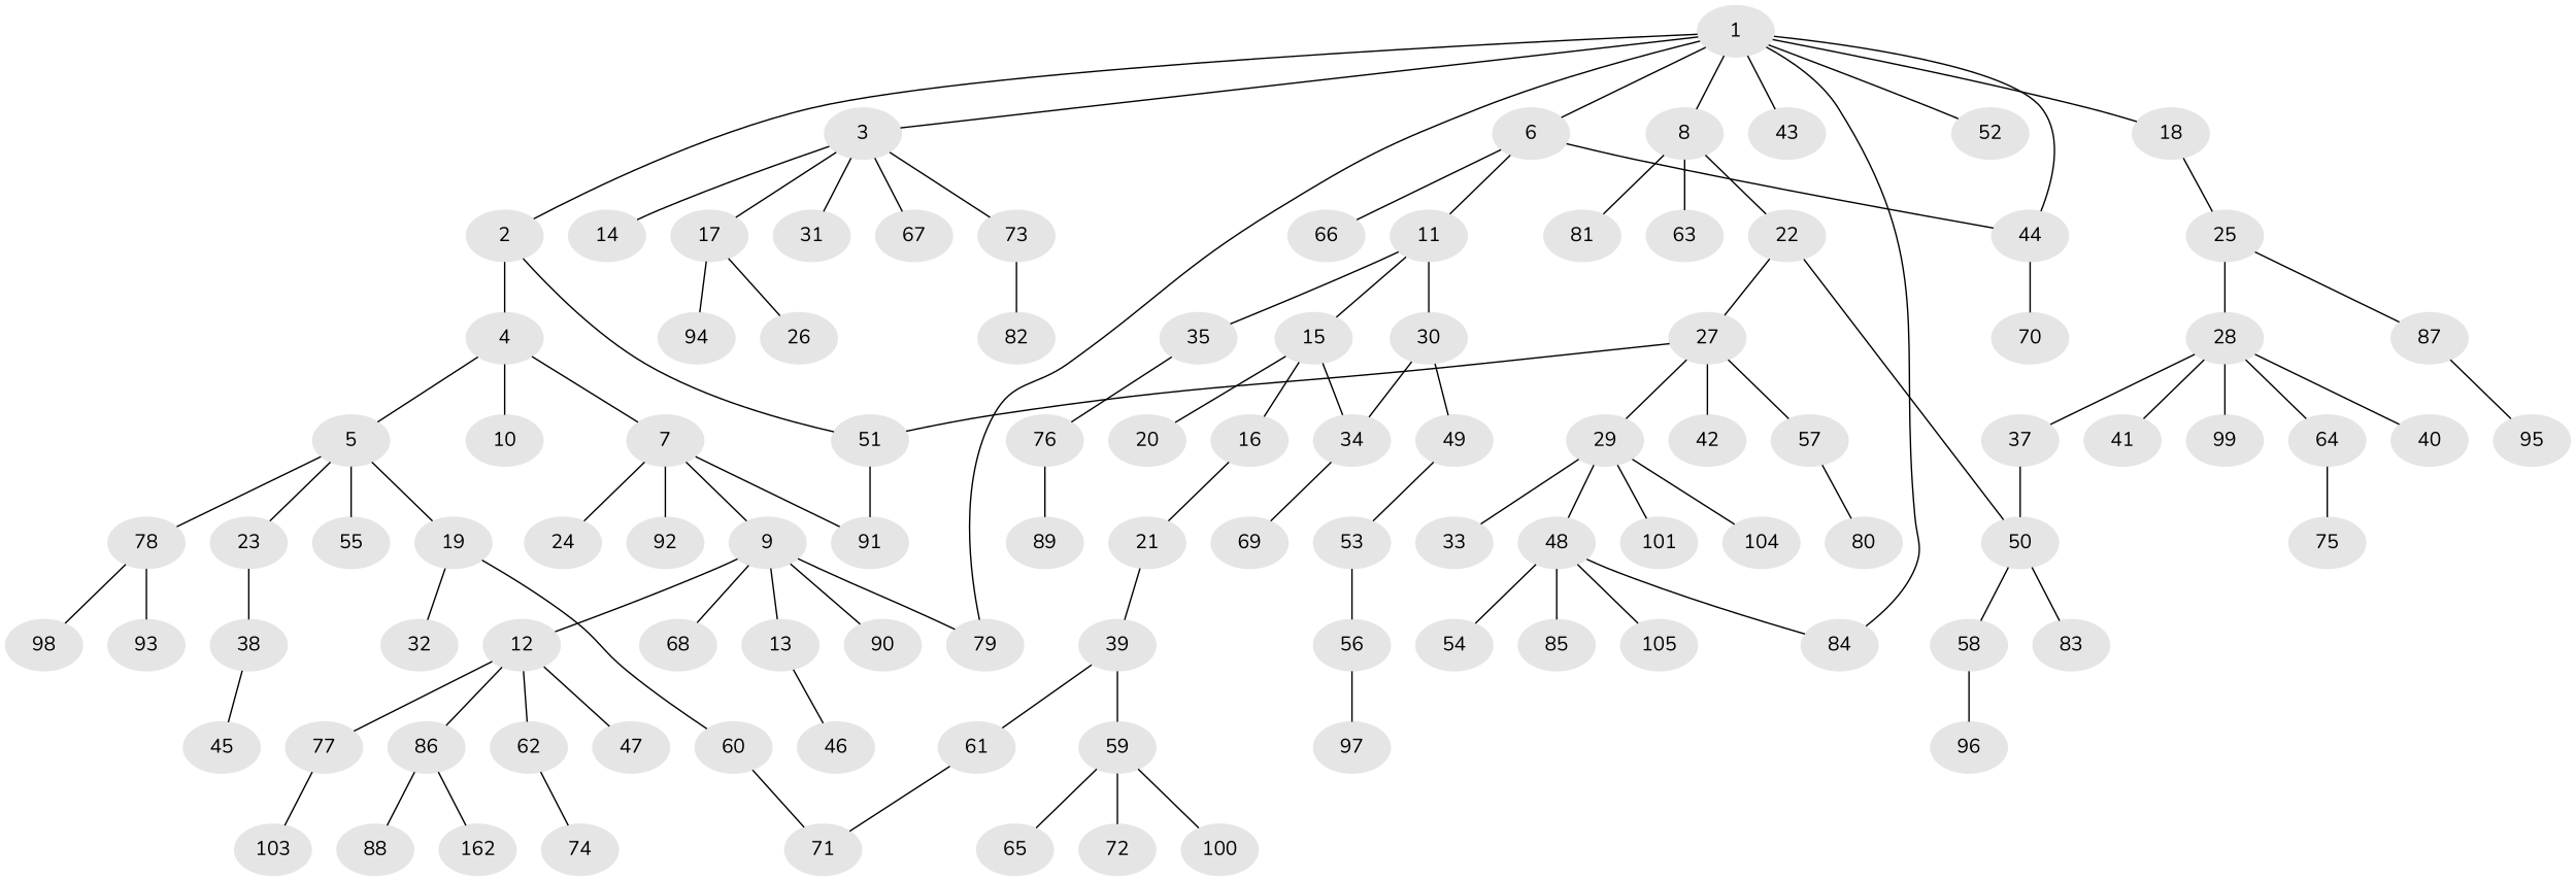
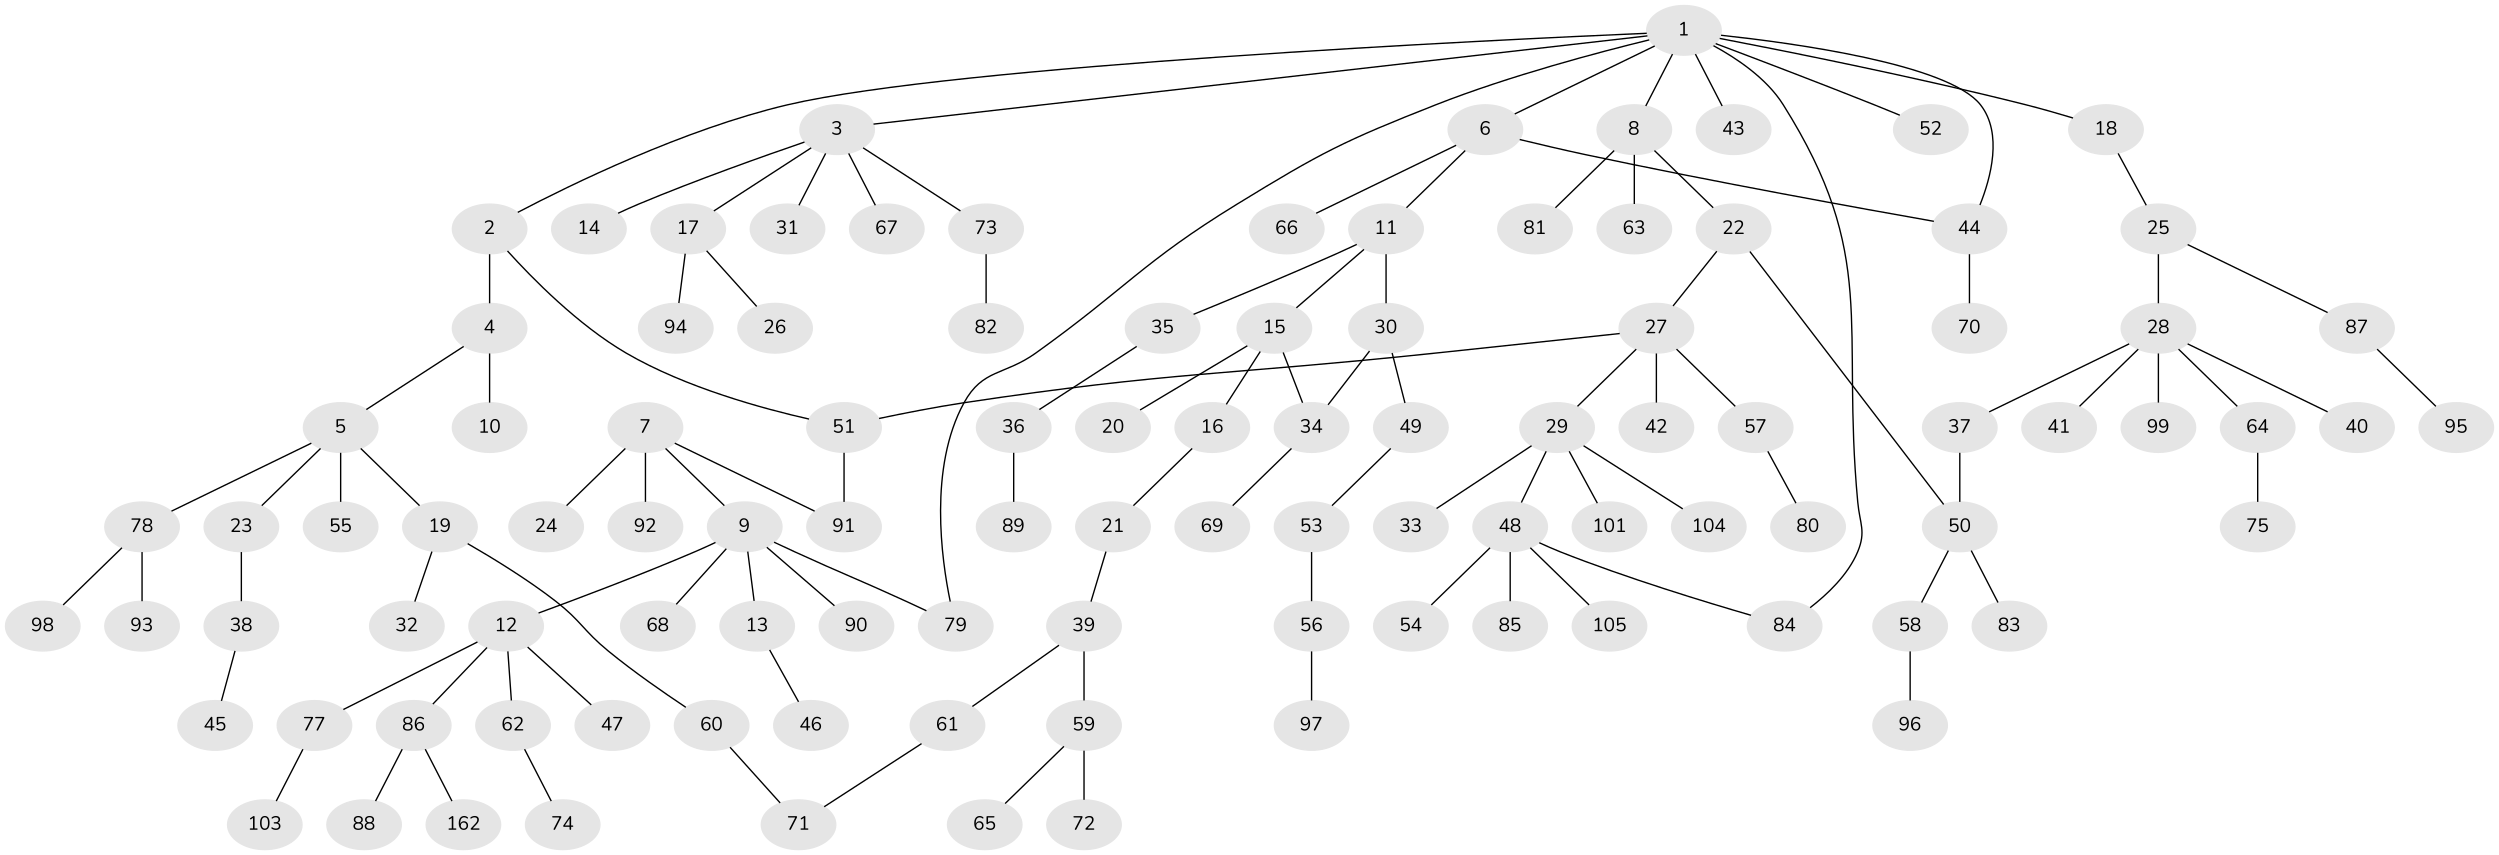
  graph {
    fontname=Nunito
    node [color=gray90 fontname=Nunito style=filled]
    edge [fontname=Nunito]
    1
    2
    3
    6
    8
    18
    43
    44
    52
    79
    84
    4
    51
    14
    17
    31
    67
    73
    11
    66
    22
    63
    81
    25
    70
    5
    7
    10
    91
    26
    94
    82
    19
    23
    55
    78
    9
    24
    92
    32
    60
    38
    93
    98
    15
    30
    35
    12
    13
    68
    90
    27
    50
    47
    62
    77
    86
    46
    16
    20
    34
    49
-   76
+   76 [label=36]
    74
    103
    88
    n67 [label=162]
    21
    69
    39
    28
    87
    71
    59
    61
    29
    42
    57
    58
    83
    45
    37
    40
    41
    64
    99
    95
    33
    48
    101
    104
    80
    75
    54
    85
    105
    53
    89
    65
    72
-   100
    56
    96
    97
    1 -- 2
    1 -- 3
    1 -- 6
    1 -- 8
    1 -- 18
    1 -- 43
    1 -- 44
    1 -- 52
    1 -- 79
    1 -- 84
    2 -- 4
    2 -- 51
    3 -- 14
    3 -- 17
    3 -- 31
    3 -- 67
    3 -- 73
    6 -- 44
    6 -- 11
    6 -- 66
    8 -- 22
    8 -- 63
    8 -- 81
    18 -- 25
    44 -- 70
    4 -- 5
-   4 -- 7
    4 -- 10
    51 -- 91
    17 -- 26
    17 -- 94
    73 -- 82
    11 -- 15
    11 -- 30
    11 -- 35
    22 -- 27
    22 -- 50
    25 -- 28
    25 -- 87
    5 -- 19
    5 -- 23
    5 -- 55
    5 -- 78
    7 -- 91
    7 -- 9
    7 -- 24
    7 -- 92
    19 -- 32
    19 -- 60
    23 -- 38
    78 -- 93
    78 -- 98
    9 -- 79
    9 -- 12
    9 -- 13
    9 -- 68
    9 -- 90
    60 -- 71
    38 -- 45
    15 -- 16
    15 -- 20
    15 -- 34
    30 -- 34
    30 -- 49
    35 -- 76
    12 -- 47
    12 -- 62
    12 -- 77
    12 -- 86
    13 -- 46
    27 -- 51
    27 -- 29
    27 -- 42
    27 -- 57
    50 -- 58
    50 -- 83
    62 -- 74
    77 -- 103
    86 -- 88
    86 -- n67
    16 -- 21
    34 -- 69
    49 -- 53
    76 -- 89
    21 -- 39
    39 -- 59
    39 -- 61
    28 -- 37
    28 -- 40
    28 -- 41
    28 -- 64
    28 -- 99
    87 -- 95
    59 -- 65
    59 -- 72
-   59 -- 100
    61 -- 71
    29 -- 33
    29 -- 48
    29 -- 101
    29 -- 104
    57 -- 80
    58 -- 96
    37 -- 50
    64 -- 75
    48 -- 84
    48 -- 54
    48 -- 85
    48 -- 105
    53 -- 56
    56 -- 97
  }
